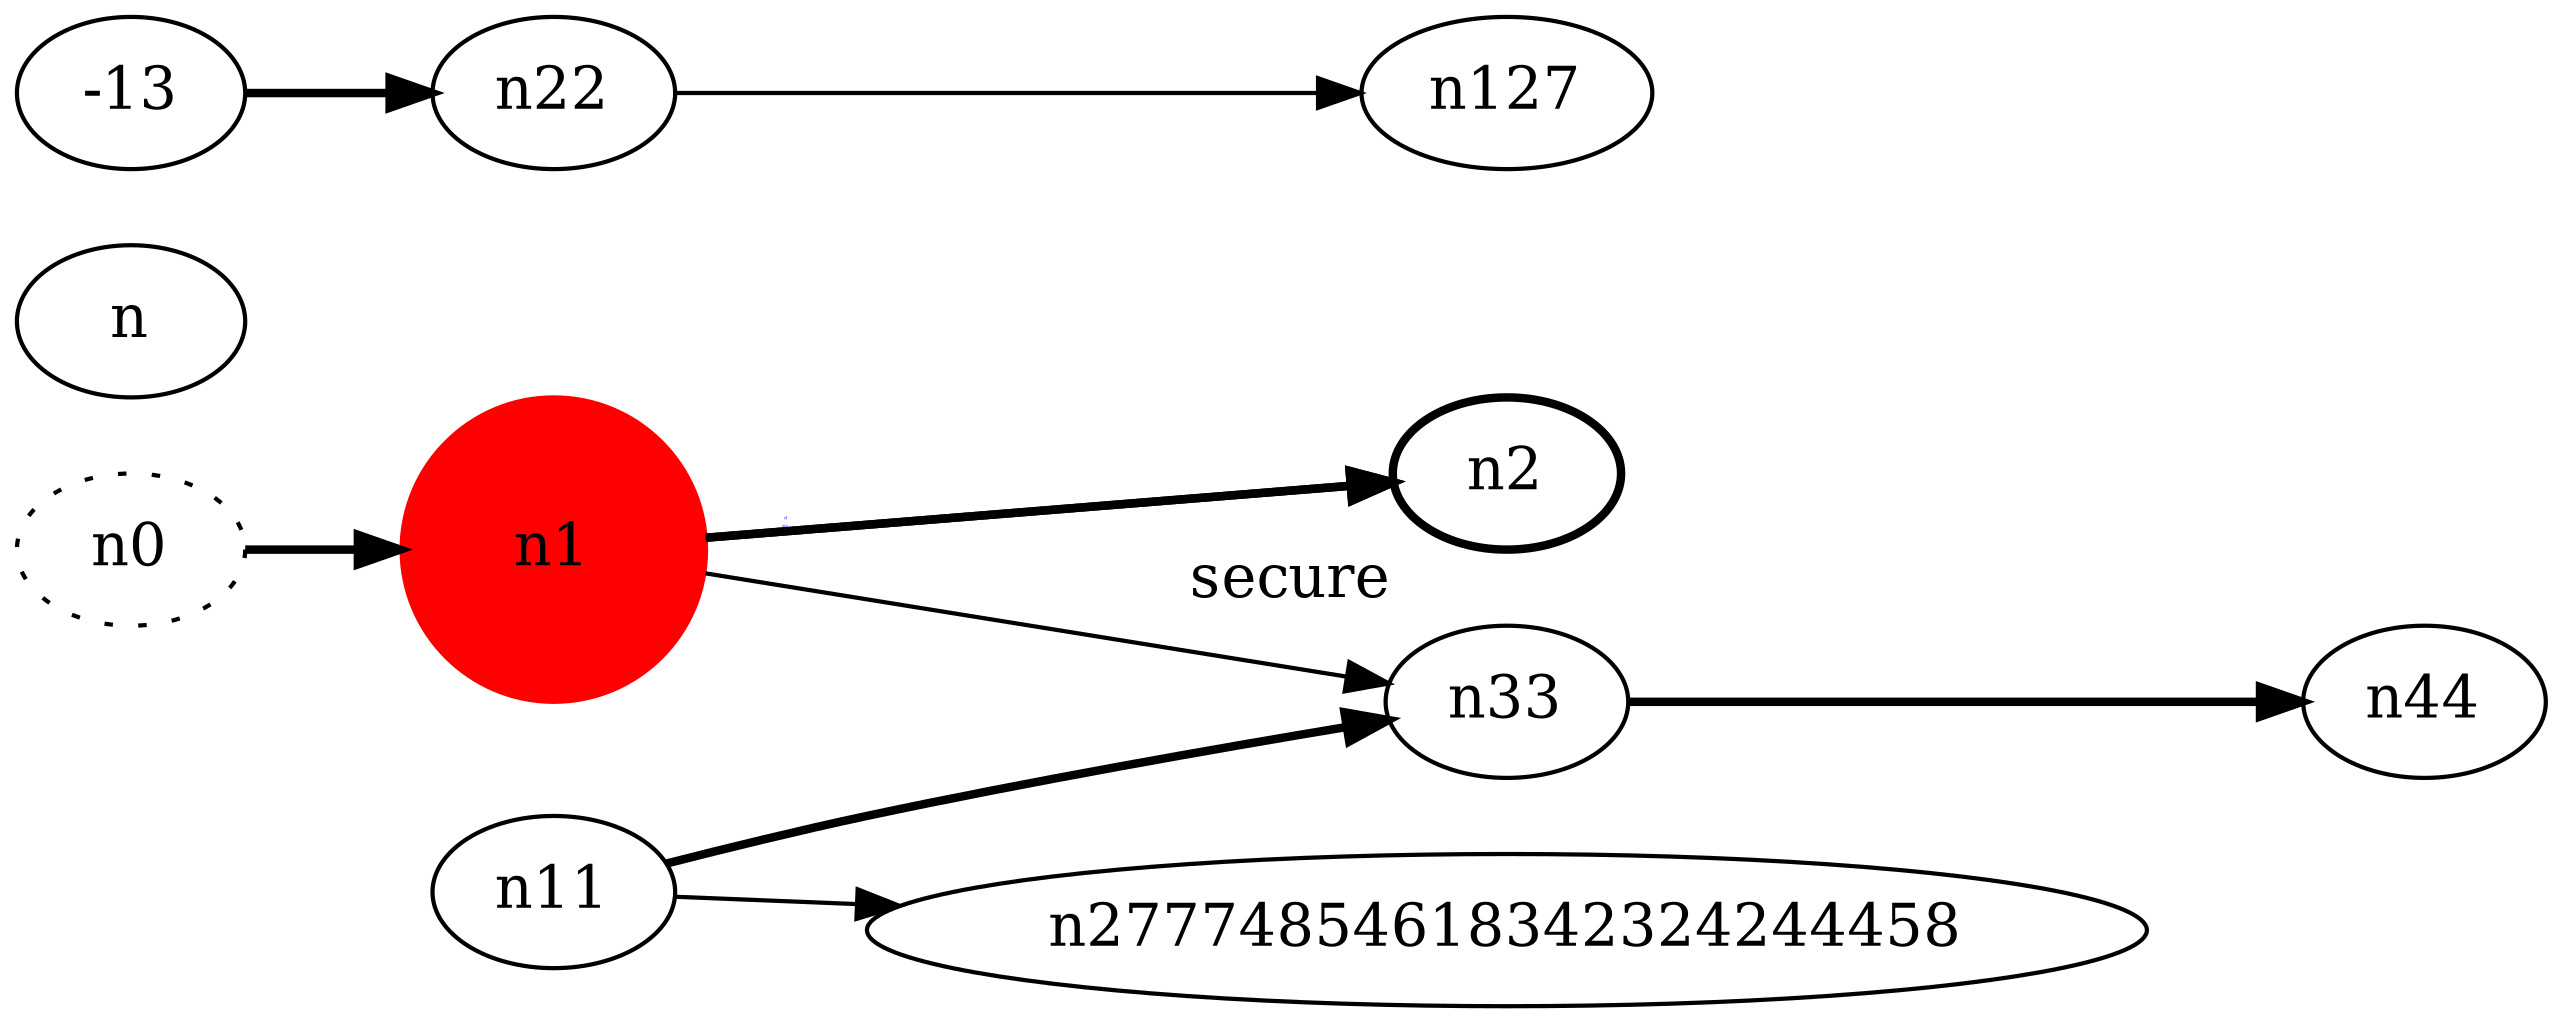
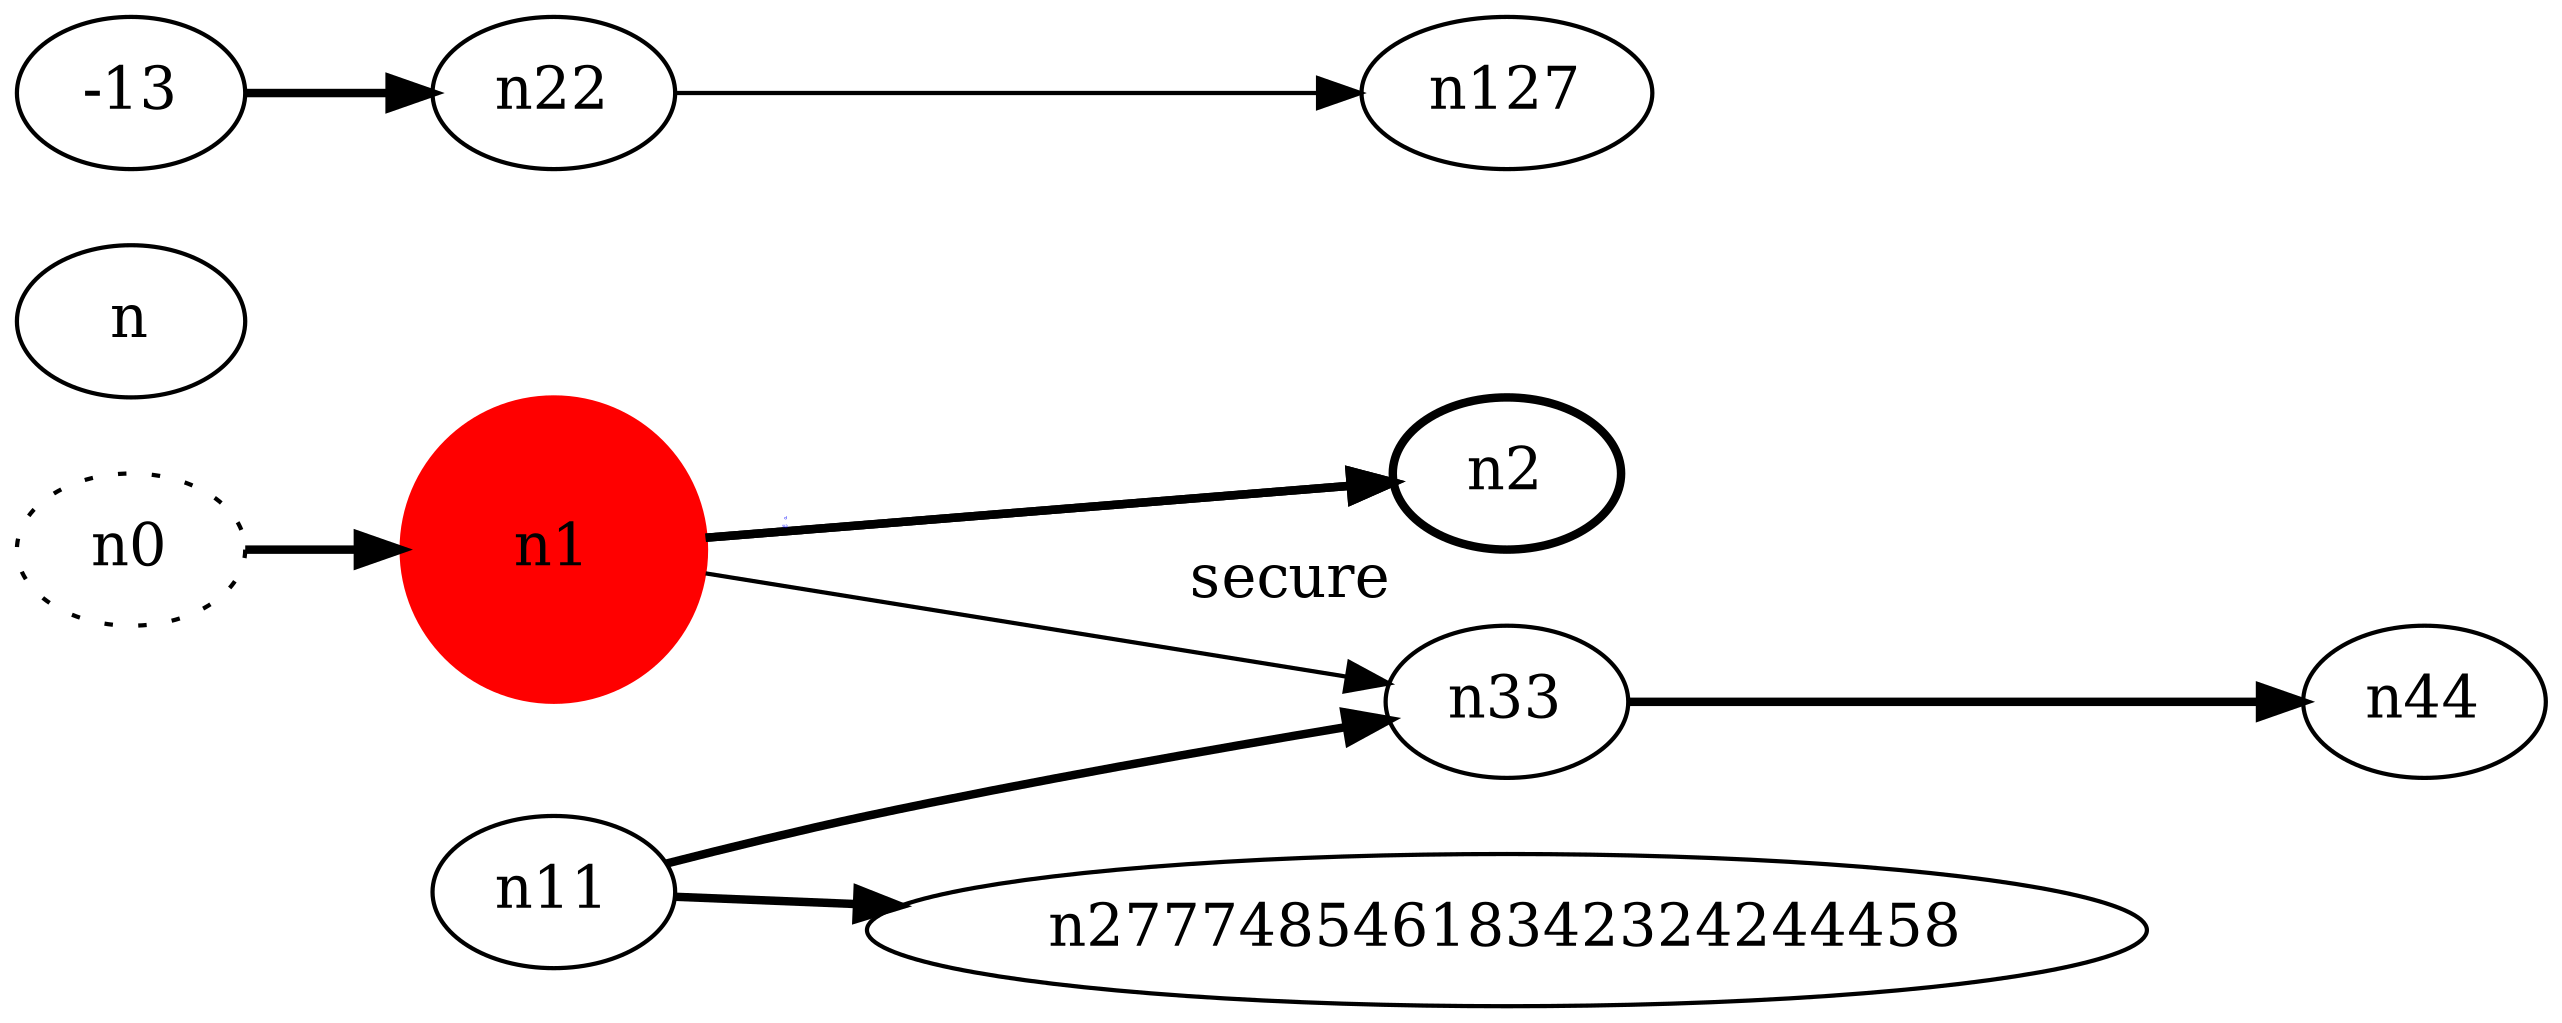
  digraph {
    fontcolor=blue
    rankdir=LR
    edge [style=bold]
    n0 [fillcolor="#123456" style=dotted]
    n1 [color=red height=1 style=filled width=1]
    n2 [style=bold xlabel=secure]
    n33
    n44
    n
    -43 [label=-13]
    n22
    n127
    n11
    n27774854618342324244458
    n0 -> n1
    n1 -> n2
    n1 -> n2 [fontcolor=blue fontname="comic sans" fontsize=-44410849043192749 label="d\n\l\G"]
    n1 -> n33 [style=solid]
    n33 -> n44
    -43 -> n22
    n22 -> n127 [style=solid]
    n11 -> n33
-   n11 -> n27774854618342324244458 [style=solid]
+   n11 -> n27774854618342324244458
  }
